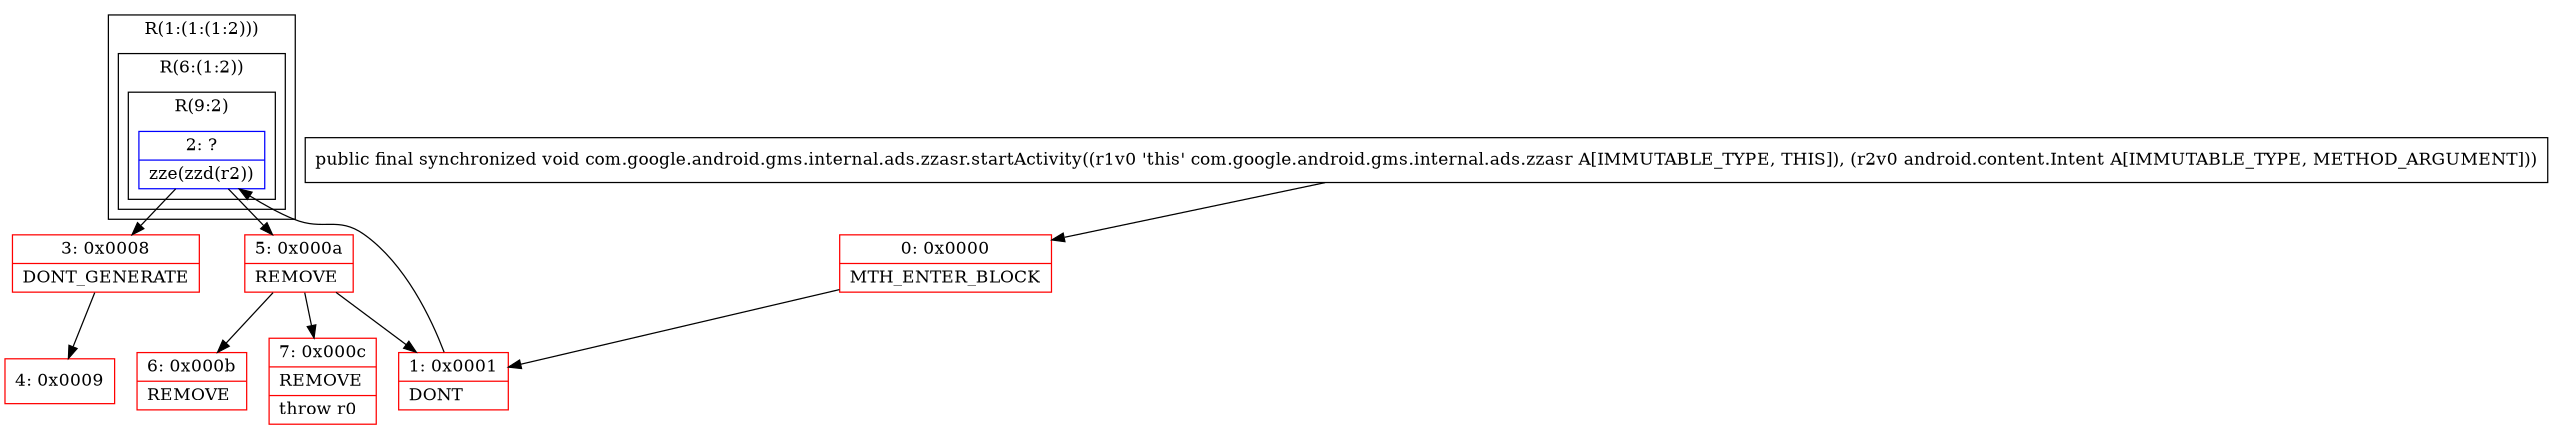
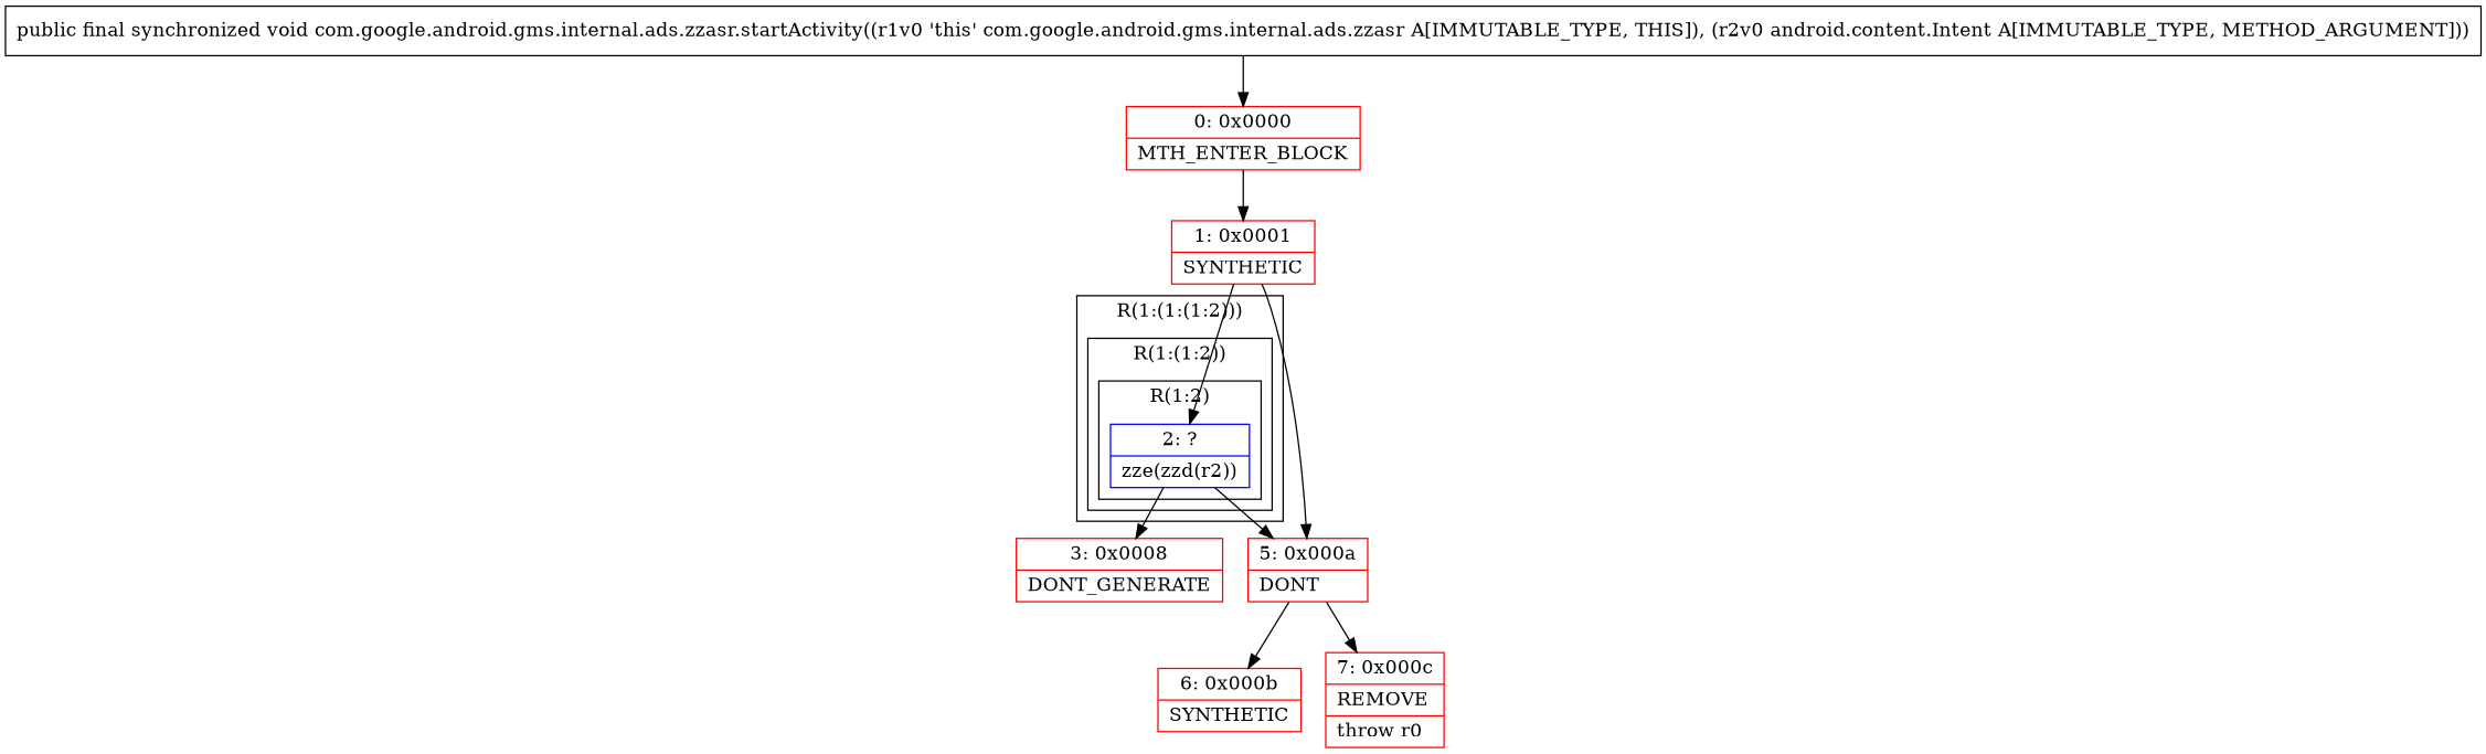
  digraph {
    node [color=red shape=record]
    n1 [color=blue label="{2\:\ ?|zze(zzd(r2))\l}"]
    n2 [label="{3\:\ 0x0008|DONT_GENERATE\l}"]
-   n3 [label="{5\:\ 0x000a|REMOVE\l}"]
-   n4 [label="{4\:\ 0x0009}"]
-   n5 [label="{6\:\ 0x000b|REMOVE\l}"]
+   n3 [label="{5\:\ 0x000a|DONT\l}"]
+   n5 [label="{6\:\ 0x000b|SYNTHETIC\l}"]
    n6 [label="{7\:\ 0x000c|REMOVE\l|throw r0\l}"]
    n7 [label="{0\:\ 0x0000|MTH_ENTER_BLOCK\l}"]
-   n8 [label="{1\:\ 0x0001|DONT\l}"]
+   n8 [label="{1\:\ 0x0001|SYNTHETIC\l}"]
    n9 [label="{public final synchronized void com.google.android.gms.internal.ads.zzasr.startActivity((r1v0 'this' com.google.android.gms.internal.ads.zzasr A[IMMUTABLE_TYPE, THIS]), (r2v0 android.content.Intent A[IMMUTABLE_TYPE, METHOD_ARGUMENT])) }" color=""]
    subgraph cluster_1 {
      label="R(1:(1:(1:2)))"
      subgraph cluster_2 {
-       label="R(6:(1:2))"
+       label="R(1:(1:2))"
        subgraph cluster_3 {
-         label="R(9:2)"
+         label="R(1:2)"
          n1
        }
      }
    }
    n1 -> n2
    n1 -> n3
-   n2 -> n4
    n3 -> n5
    n3 -> n6
    n7 -> n8
    n8 -> n1
-   n3 -> n8
+   n8 -> n3
    n9 -> n7
  }
